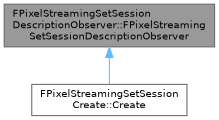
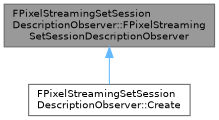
  digraph {
    rankdir=TB
    node [fontname=Helvetica fontsize=10 shape=box style=filled]
    n1 [color=gray40 fillcolor=grey60 fontcolor=black height=0.2 label="FPixelStreamingSetSession\lDescriptionObserver::FPixelStreaming\lSetSessionDescriptionObserver" width=0.4]
-   n2 [color=grey40 fillcolor=white height=0.2 label="FPixelStreamingSetSession\lCreate::Create" width=0.4]
+   n2 [color=grey40 fillcolor=white height=0.2 label="FPixelStreamingSetSession\lDescriptionObserver::Create" width=0.4]
    n1 -> n2 [color=steelblue1 dir=back fontname=Helvetica fontsize=10 labelfontname=Helvetica labelfontsize=10 style=solid]
  }
